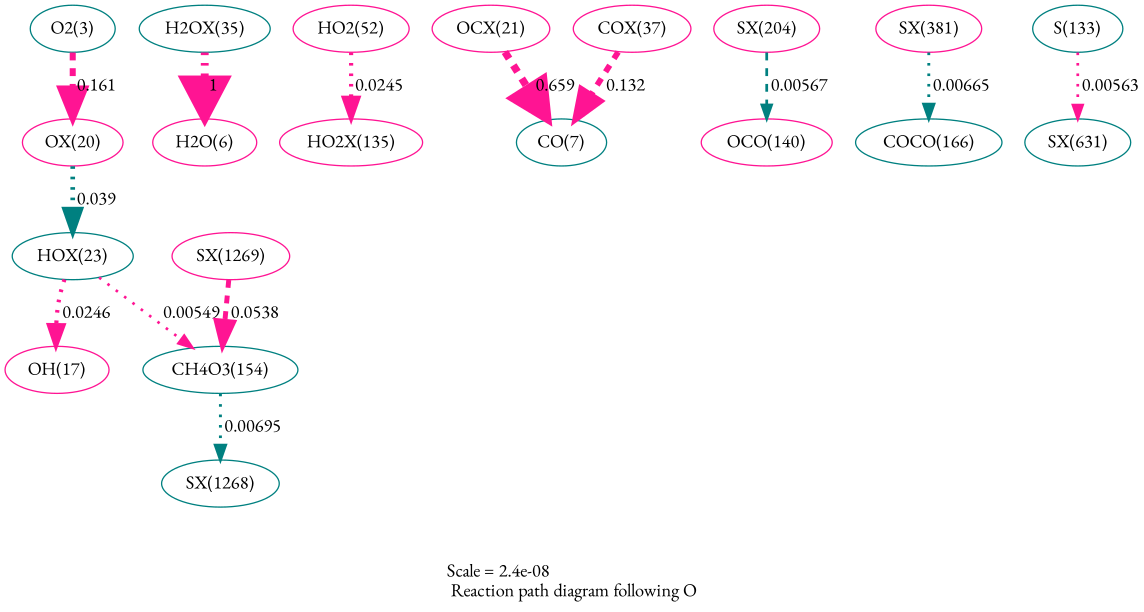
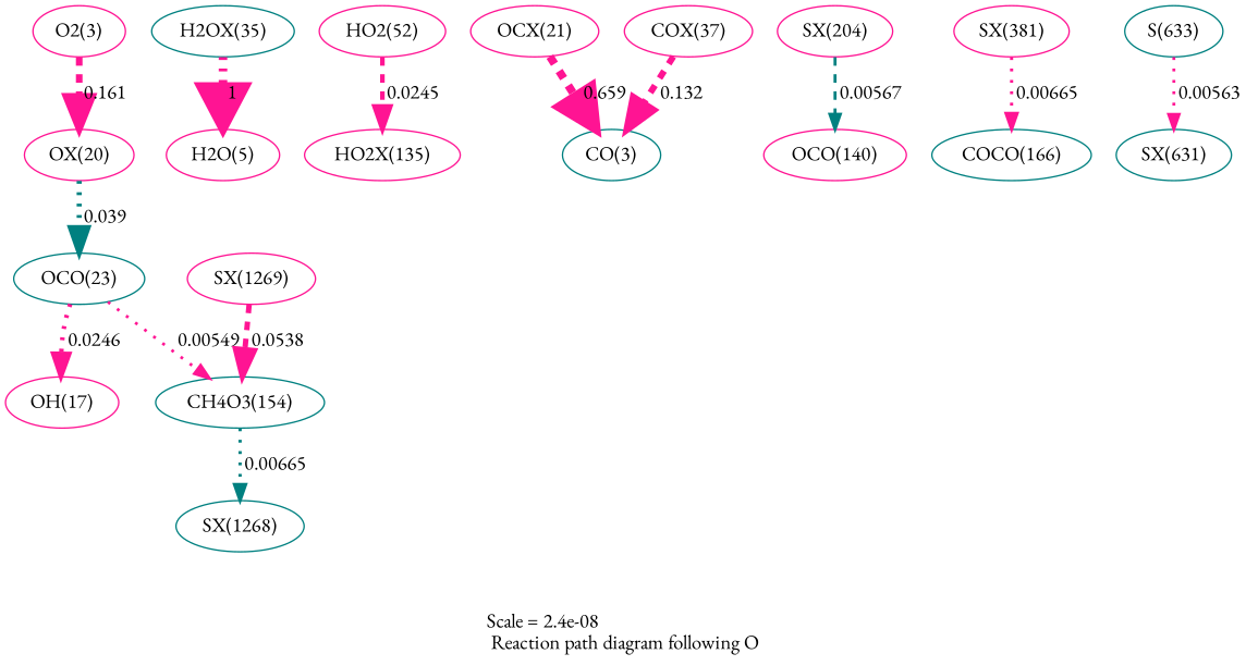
  digraph {
    fontname="EB Garamond"
    label="Scale = 2.4e-08\l Reaction path diagram following O"
    node [color=deeppink fontname="EB Garamond"]
    edge [arrowsize=1.6 color=deeppink fontname="EB Garamond" penwidth=3.2 style=dotted]
-   n1 [color=teal label="O2(3)"]
+   n1 [label="O2(3)"]
    n2 [label="OX(20)"]
-   n3 [color=teal label="HOX(23)"]
+   n3 [color=teal label="OCO(23)"]
    n4 [label="OH(17)"]
    n5 [color=teal label="CH4O3(154)"]
    n6 [color=teal label="SX(1268)"]
    n7 [color=teal label="H2OX(35)"]
-   n8 [label="H2O(6)"]
+   n8 [label="H2O(5)"]
    n9 [label="HO2(52)"]
    n10 [label="HO2X(135)"]
    n11 [label="OCX(21)"]
-   n12 [color=teal label="CO(7)"]
+   n12 [color=teal label="CO(3)"]
    n13 [label="COX(37)"]
    n14 [label="SX(204)"]
    n15 [label="OCO(140)"]
    n16 [label="SX(381)"]
    n17 [color=teal label="COCO(166)"]
-   n18 [color=teal label="S(133)"]
+   n18 [color=teal label="S(633)"]
    n19 [color=teal label="SX(631)"]
    n20 [label="SX(1269)"]
    n1 -> n2 [arrowsize=2.31 label=" 0.161" penwidth=4.62 style=dashed]
    n2 -> n3 [arrowsize=1.78 color=teal label=" 0.039" penwidth=3.55]
    n3 -> n4 [label=" 0.0246"]
    n3 -> n5 [arrowsize=1.04 label=" 0.00549" penwidth=2.07]
-   n5 -> n6 [arrowsize=1.12 color=teal label=" 0.00695" penwidth=2.25]
+   n5 -> n6 [arrowsize=1.12 color=teal label=" 0.00665" penwidth=2.25]
    n7 -> n8 [arrowsize=3 label=" 1" penwidth=6]
-   n9 -> n10 [label=" 0.0245"]
+   n9 -> n10 [label=" 0.0245" style=dashed]
    n11 -> n12 [arrowsize=2.84 label=" 0.659" penwidth=5.69 style=dashed]
    n13 -> n12 [arrowsize=2.23 label=" 0.132" penwidth=4.47 style=dashed]
    n14 -> n15 [arrowsize=1.05 color=teal label=" 0.00567" penwidth=2.1 style=dashed]
-   n16 -> n17 [arrowsize=1.11 color=teal label=" 0.00665" penwidth=2.22]
+   n16 -> n17 [arrowsize=1.11 label=" 0.00665" penwidth=2.22]
    n18 -> n19 [arrowsize=1.04 label=" 0.00563" penwidth=2.09]
    n20 -> n5 [arrowsize=1.9 label=" 0.0538" penwidth=3.79 style=dashed]
  }
